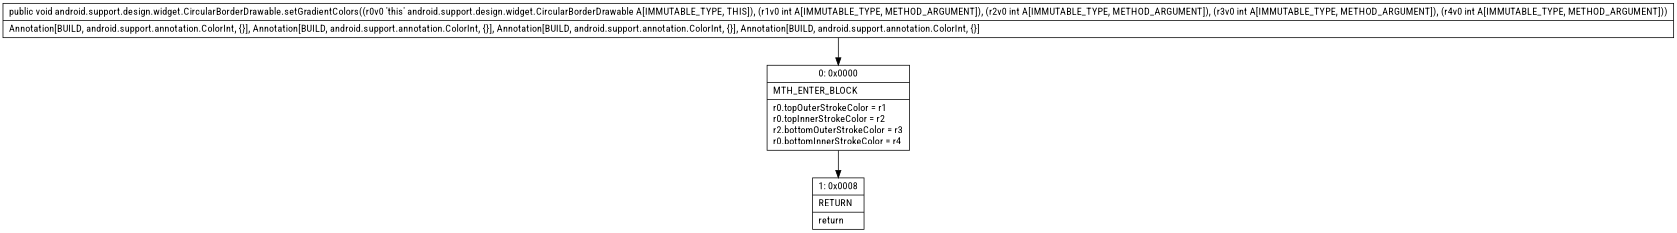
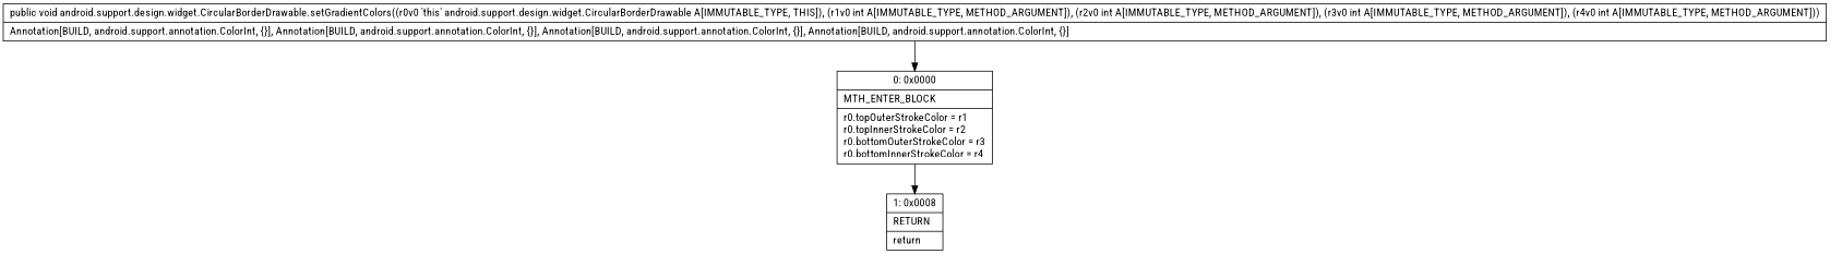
  digraph {
    fontname="Roboto Condensed"
    node [shape=record fontname="Roboto Condensed"]
    edge [fontname="Roboto Condensed"]
-   n1 [label="{0\:\ 0x0000|MTH_ENTER_BLOCK\l|r0.topOuterStrokeColor = r1\lr0.topInnerStrokeColor = r2\lr2.bottomOuterStrokeColor = r3\lr0.bottomInnerStrokeColor = r4\l}"]
+   n1 [label="{0\:\ 0x0000|MTH_ENTER_BLOCK\l|r0.topOuterStrokeColor = r1\lr0.topInnerStrokeColor = r2\lr0.bottomOuterStrokeColor = r3\lr0.bottomInnerStrokeColor = r4\l}"]
    n2 [label="{1\:\ 0x0008|RETURN\l|return\l}"]
    n3 [label="{public void android.support.design.widget.CircularBorderDrawable.setGradientColors((r0v0 'this' android.support.design.widget.CircularBorderDrawable A[IMMUTABLE_TYPE, THIS]), (r1v0 int A[IMMUTABLE_TYPE, METHOD_ARGUMENT]), (r2v0 int A[IMMUTABLE_TYPE, METHOD_ARGUMENT]), (r3v0 int A[IMMUTABLE_TYPE, METHOD_ARGUMENT]), (r4v0 int A[IMMUTABLE_TYPE, METHOD_ARGUMENT]))  | Annotation[BUILD, android.support.annotation.ColorInt, \{\}], Annotation[BUILD, android.support.annotation.ColorInt, \{\}], Annotation[BUILD, android.support.annotation.ColorInt, \{\}], Annotation[BUILD, android.support.annotation.ColorInt, \{\}]\l}"]
    n1 -> n2
    n3 -> n1
  }
